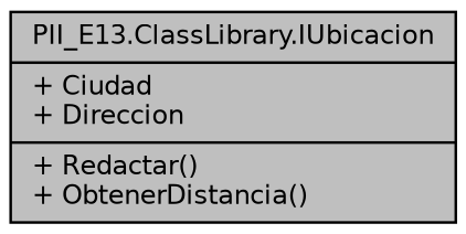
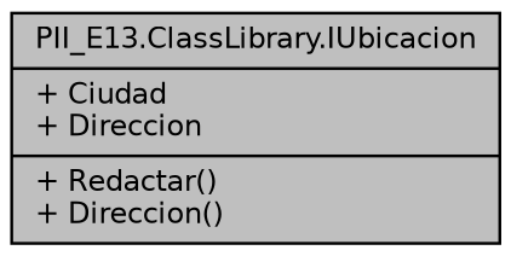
  digraph {
-   n1 [color=black fillcolor=grey75 fontcolor=black fontname=Helvetica fontsize=10 height=0.2 label="{PII_E13.ClassLibrary.IUbicacion\n|+ Ciudad\l+ Direccion\l|+ Redactar()\l+ ObtenerDistancia()\l}" shape=record style=filled width=0.4]
+   n1 [color=black fillcolor=grey75 fontcolor=black fontname=Helvetica fontsize=10 height=0.2 label="{PII_E13.ClassLibrary.IUbicacion\n|+ Ciudad\l+ Direccion\l|+ Redactar()\l+ Direccion()\l}" shape=record style=filled width=0.4]
  }
